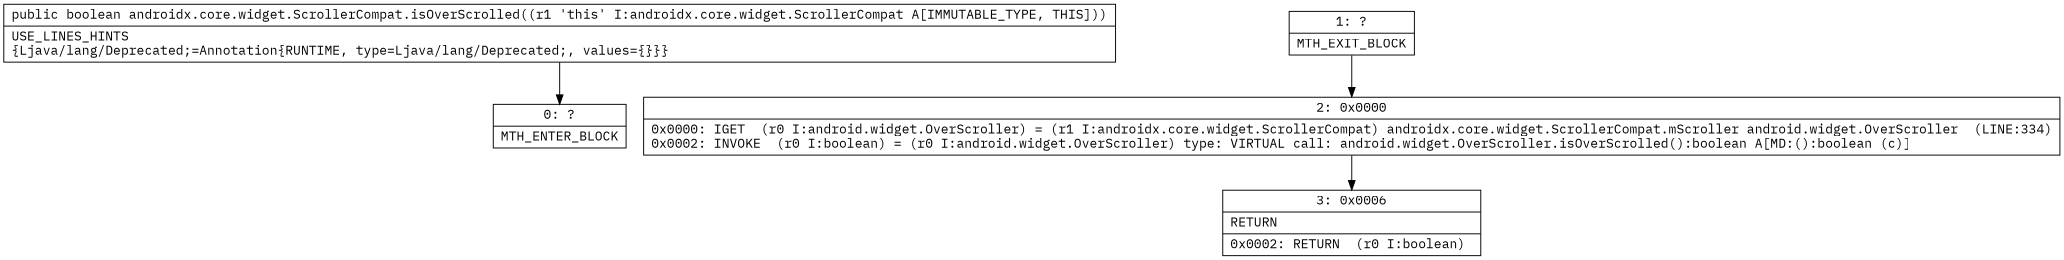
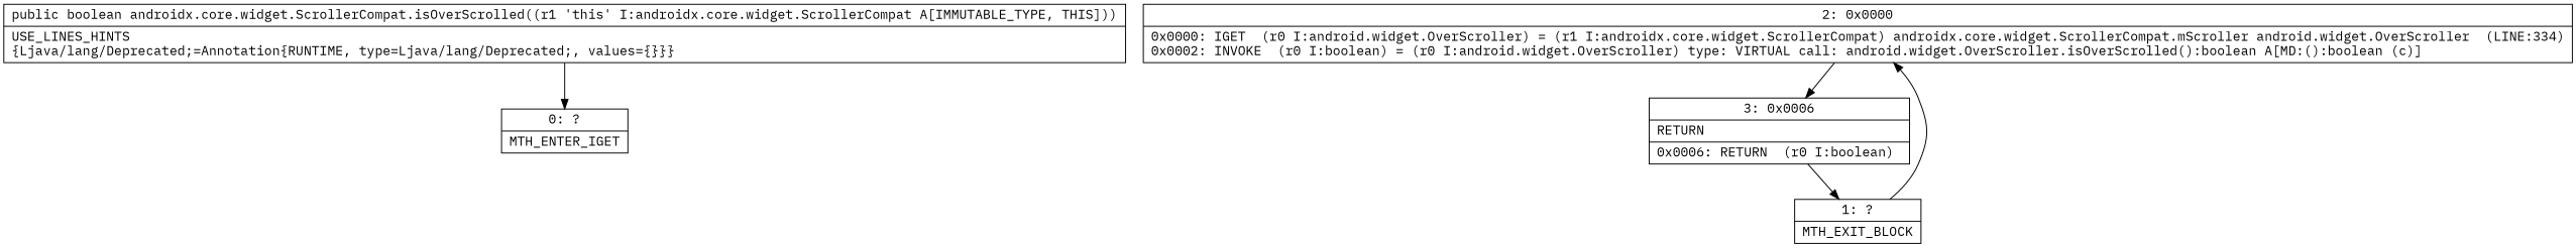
  digraph {
    fontname="IBM Plex Mono"
    node [fontname="IBM Plex Mono" shape=record]
    edge [fontname="IBM Plex Mono"]
-   n1 [label="{0\:\ ?|MTH_ENTER_BLOCK\l}"]
+   n1 [label="{0\:\ ?|MTH_ENTER_IGET\l}"]
    n2 [label="{2\:\ 0x0000|0x0000: IGET  (r0 I:android.widget.OverScroller) = (r1 I:androidx.core.widget.ScrollerCompat) androidx.core.widget.ScrollerCompat.mScroller android.widget.OverScroller  (LINE:334)\l0x0002: INVOKE  (r0 I:boolean) = (r0 I:android.widget.OverScroller) type: VIRTUAL call: android.widget.OverScroller.isOverScrolled():boolean A[MD:():boolean (c)]\l}"]
-   n3 [label="{3\:\ 0x0006|RETURN\l|0x0002: RETURN  (r0 I:boolean) \l}"]
+   n3 [label="{3\:\ 0x0006|RETURN\l|0x0006: RETURN  (r0 I:boolean) \l}"]
    n4 [label="{1\:\ ?|MTH_EXIT_BLOCK\l}"]
    n5 [label="{public boolean androidx.core.widget.ScrollerCompat.isOverScrolled((r1 'this' I:androidx.core.widget.ScrollerCompat A[IMMUTABLE_TYPE, THIS]))  | USE_LINES_HINTS\l\{Ljava\/lang\/Deprecated;=Annotation\{RUNTIME, type=Ljava\/lang\/Deprecated;, values=\{\}\}\}\l}"]
    n2 -> n3
+   n3 -> n4
    n4 -> n2
    n5 -> n1
  }
